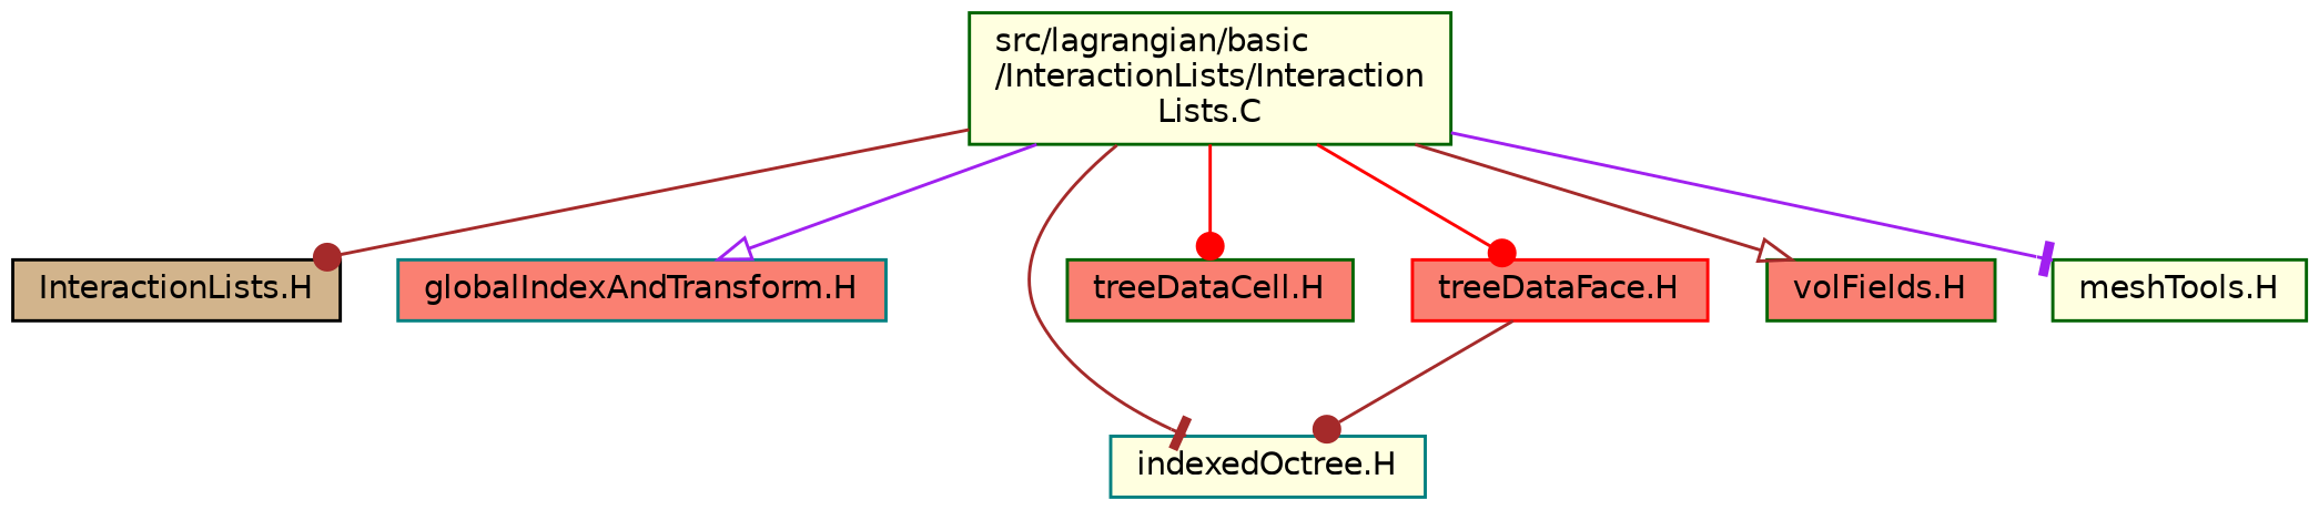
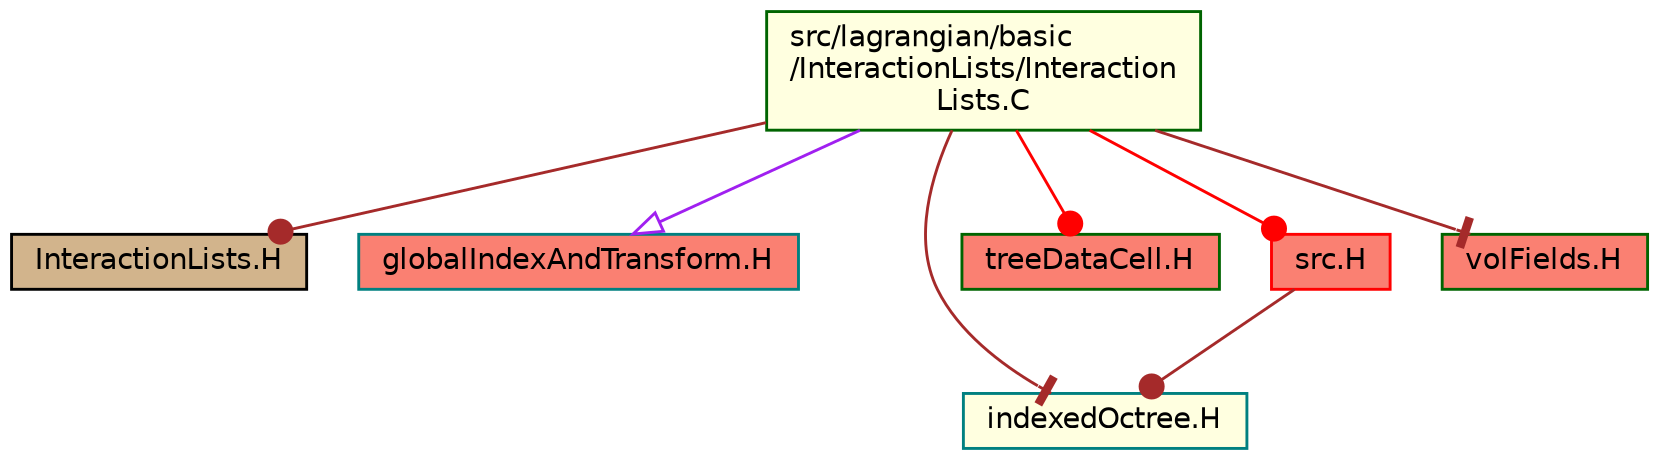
  digraph {
    node [color=darkgreen fillcolor=salmon fontname=Helvetica fontsize=10 shape=box style=filled]
    edge [arrowhead=dot color=brown fontname=Helvetica fontsize=10 labelfontname=Helvetica labelfontsize=10 style=solid]
    n1 [fillcolor=lightyellow fontcolor=black height=0.2 label="src/lagrangian/basic\l/InteractionLists/Interaction\lLists.C" width=0.4]
    n2 [color=black fillcolor=tan height=0.2 label="InteractionLists.H" width=0.4]
    n3 [color=teal height=0.2 label="globalIndexAndTransform.H" width=0.4]
    n4 [color=teal fillcolor=lightyellow height=0.2 label="indexedOctree.H" width=0.4]
    n5 [height=0.2 label="treeDataCell.H" width=0.4]
-   n6 [color=red height=0.2 label="treeDataFace.H" width=0.4]
+   n6 [color=red height=0.2 label="src.H" width=0.4]
    n7 [height=0.2 label="volFields.H" width=0.4]
-   n8 [fillcolor=lightyellow height=0.2 label="meshTools.H" width=0.4]
    n1 -> n2
    n1 -> n3 [arrowhead=onormal color=purple]
    n1 -> n4 [arrowhead=tee]
    n1 -> n5 [color=red]
    n1 -> n6 [color=red]
-   n1 -> n7 [arrowhead=onormal]
-   n1 -> n8 [arrowhead=tee color=purple]
+   n1 -> n7 [arrowhead=tee]
    n6 -> n4
  }
